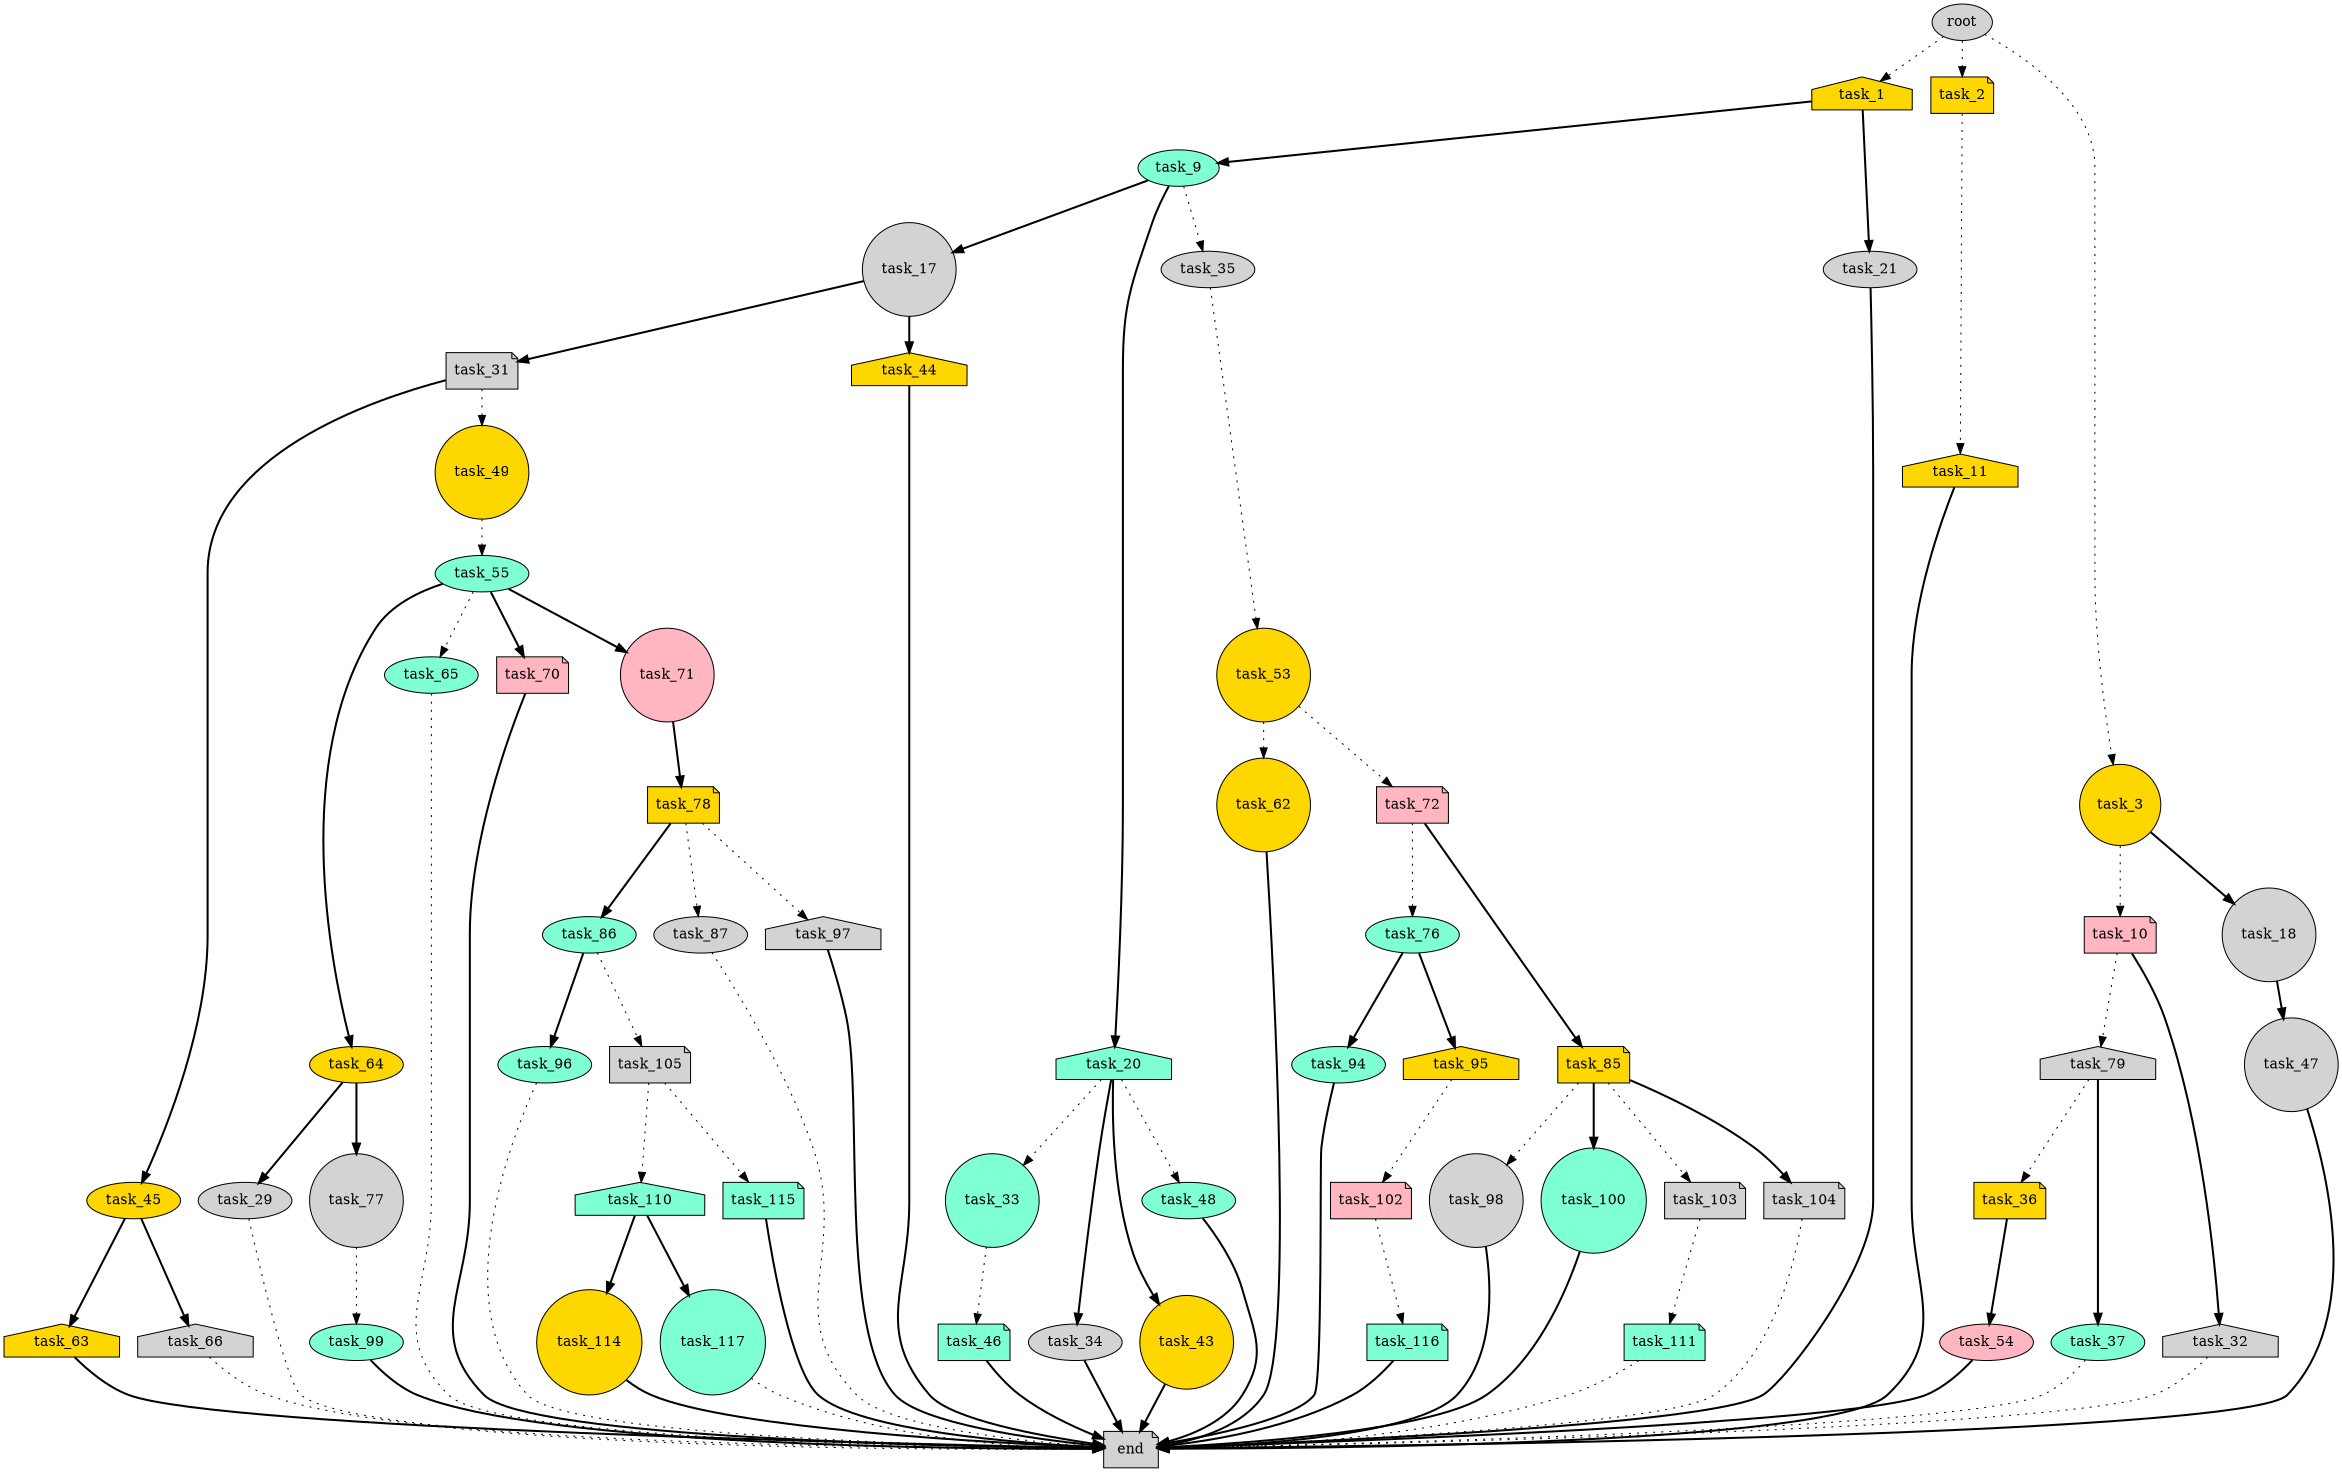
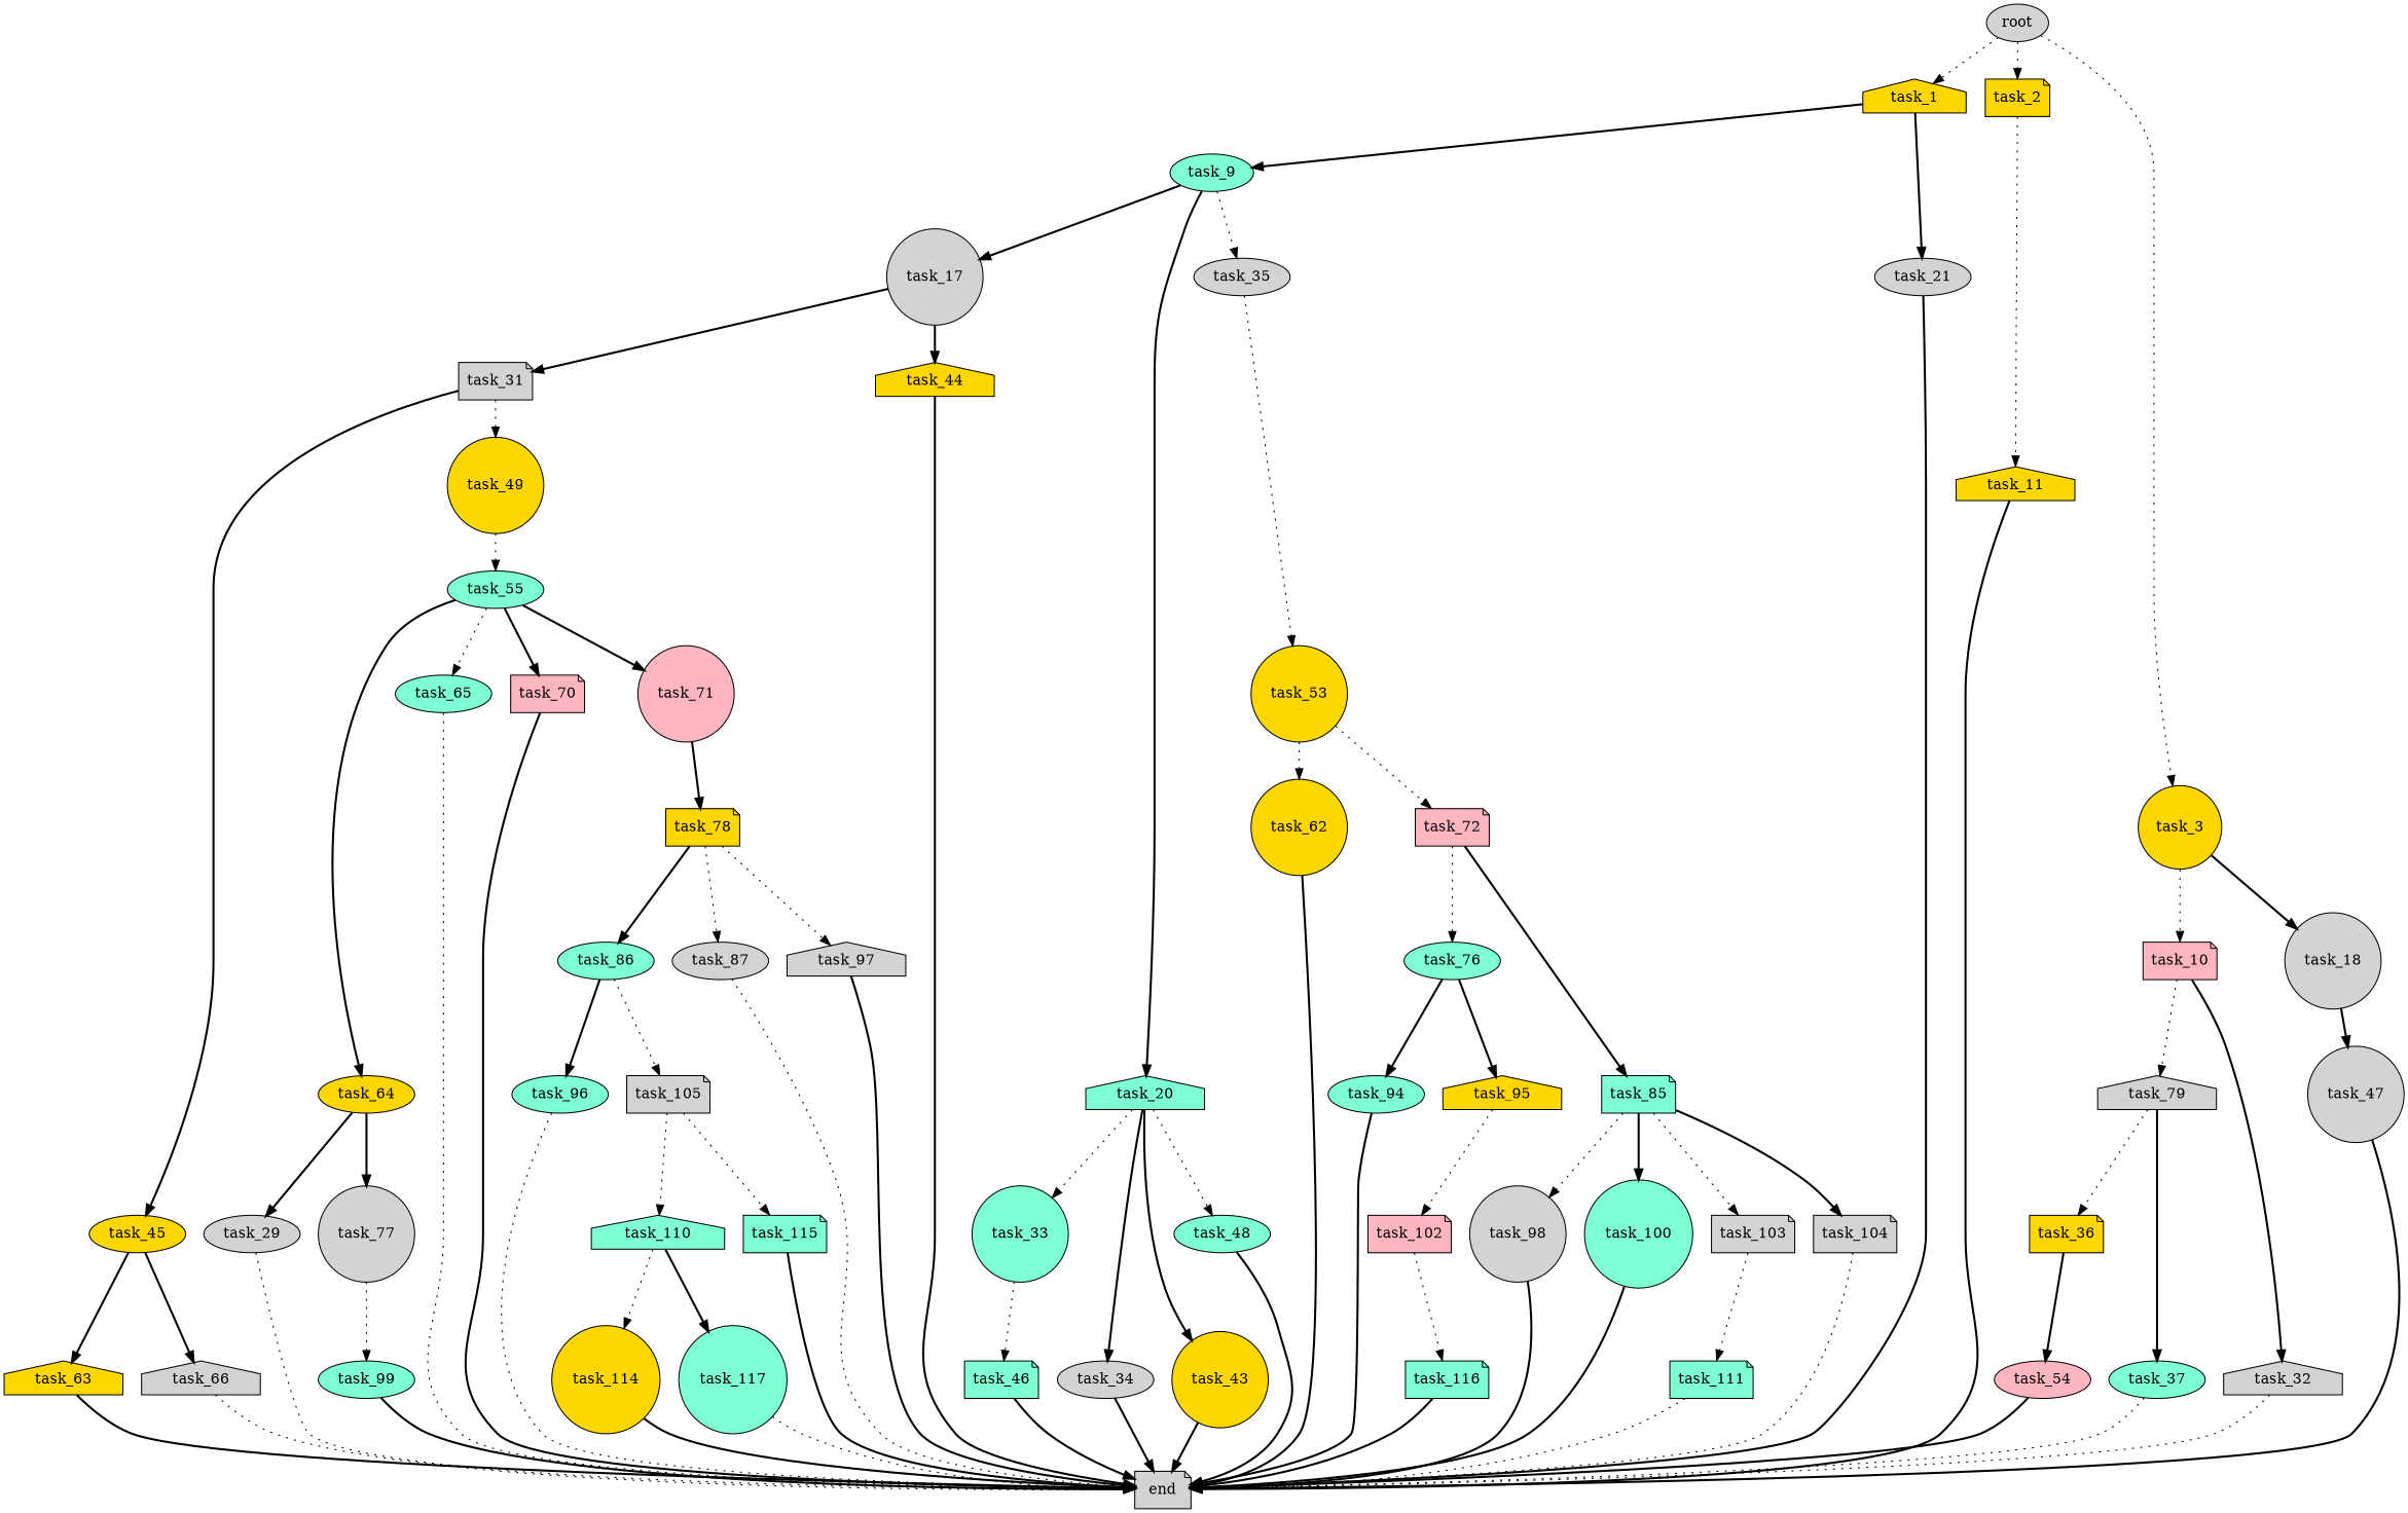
  digraph {
    node [fillcolor=lightgrey shape=ellipse style=filled]
    edge [style=bold]
    task_1 [fillcolor=gold shape=house]
    root
    task_2 [fillcolor=gold shape=note]
    task_3 [fillcolor=gold shape=circle]
    task_9 [fillcolor=aquamarine]
    task_21
    task_11 [fillcolor=gold shape=house]
    task_10 [fillcolor=lightpink shape=note]
    task_18 [shape=circle]
    task_17 [shape=circle]
    task_20 [fillcolor=aquamarine shape=house]
    task_35
    end [shape=note]
    n14 [label=task_79 shape=house]
    task_32 [shape=house]
    task_47 [shape=circle]
    task_31 [shape=note]
    task_44 [fillcolor=gold shape=house]
    task_33 [fillcolor=aquamarine shape=circle]
    task_34
    task_43 [fillcolor=gold shape=circle]
    task_48 [fillcolor=aquamarine]
    task_53 [fillcolor=gold shape=circle]
    task_36 [fillcolor=gold shape=note]
    task_37 [fillcolor=aquamarine]
    task_45 [fillcolor=gold]
    task_49 [fillcolor=gold shape=circle]
    task_46 [fillcolor=aquamarine shape=note]
    task_62 [fillcolor=gold shape=circle]
    task_72 [fillcolor=lightpink shape=note]
    task_54 [fillcolor=lightpink]
    task_63 [fillcolor=gold shape=house]
    task_66 [shape=house]
    task_55 [fillcolor=aquamarine]
    task_64 [fillcolor=gold]
    task_65 [fillcolor=aquamarine]
    task_70 [fillcolor=lightpink shape=note]
    task_71 [fillcolor=lightpink shape=circle]
    task_76 [fillcolor=aquamarine]
-   task_85 [fillcolor=gold shape=note]
+   task_85 [fillcolor=aquamarine shape=note]
    n41 [label=task_29]
    task_77 [shape=circle]
    task_78 [fillcolor=gold shape=note]
    task_94 [fillcolor=aquamarine]
    task_95 [fillcolor=gold shape=house]
    task_98 [shape=circle]
    task_100 [fillcolor=aquamarine shape=circle]
    task_103 [shape=note]
    task_104 [shape=note]
    task_99 [fillcolor=aquamarine]
    task_86 [fillcolor=aquamarine]
    task_87
    task_97 [shape=house]
    task_96 [fillcolor=aquamarine]
    task_105 [shape=note]
    task_102 [fillcolor=lightpink shape=note]
    task_111 [fillcolor=aquamarine shape=note]
    task_116 [fillcolor=aquamarine shape=note]
    task_110 [fillcolor=aquamarine shape=house]
    task_115 [fillcolor=aquamarine shape=note]
    task_114 [fillcolor=gold shape=circle]
    task_117 [fillcolor=aquamarine shape=circle]
    task_1 -> task_9
    task_1 -> task_21
    root -> task_1 [style=dotted]
    root -> task_2 [style=dotted]
    root -> task_3 [style=dotted]
    task_2 -> task_11 [style=dotted]
    task_3 -> task_10 [style=dotted]
    task_3 -> task_18
    task_9 -> task_17
    task_9 -> task_20
    task_9 -> task_35 [style=dotted]
    task_21 -> end
    task_11 -> end
    task_10 -> n14 [style=dotted]
    task_10 -> task_32
    task_18 -> task_47
    task_17 -> task_31
    task_17 -> task_44
    task_20 -> task_33 [style=dotted]
    task_20 -> task_34
    task_20 -> task_43
    task_20 -> task_48 [style=dotted]
    task_35 -> task_53 [style=dotted]
    n14 -> task_36 [style=dotted]
    n14 -> task_37
    task_32 -> end [style=dotted]
    task_47 -> end
    task_31 -> task_45
    task_31 -> task_49 [style=dotted]
    task_44 -> end
    task_33 -> task_46 [style=dotted]
    task_34 -> end
    task_43 -> end
    task_48 -> end
    task_53 -> task_62 [style=dotted]
    task_53 -> task_72 [style=dotted]
    task_36 -> task_54
    task_37 -> end [style=dotted]
    task_45 -> task_63
    task_45 -> task_66
    task_49 -> task_55 [style=dotted]
    task_46 -> end
    task_62 -> end
    task_72 -> task_76 [style=dotted]
    task_72 -> task_85
    task_54 -> end
    task_63 -> end
    task_66 -> end [style=dotted]
    task_55 -> task_64
    task_55 -> task_65 [style=dotted]
    task_55 -> task_70
    task_55 -> task_71
    task_64 -> n41
    task_64 -> task_77
    task_65 -> end [style=dotted]
    task_70 -> end
    task_71 -> task_78
    task_76 -> task_94
    task_76 -> task_95
    task_85 -> task_98 [style=dotted]
    task_85 -> task_100
    task_85 -> task_103 [style=dotted]
    task_85 -> task_104
    n41 -> end [style=dotted]
    task_77 -> task_99 [style=dotted]
    task_78 -> task_86
    task_78 -> task_87 [style=dotted]
    task_78 -> task_97 [style=dotted]
    task_94 -> end
    task_95 -> task_102 [style=dotted]
    task_98 -> end
    task_100 -> end
    task_103 -> task_111 [style=dotted]
    task_104 -> end [style=dotted]
    task_99 -> end
    task_86 -> task_96
    task_86 -> task_105 [style=dotted]
    task_87 -> end [style=dotted]
    task_97 -> end
    task_96 -> end [style=dotted]
    task_105 -> task_110 [style=dotted]
    task_105 -> task_115 [style=dotted]
    task_102 -> task_116 [style=dotted]
    task_111 -> end [style=dotted]
    task_116 -> end
-   task_110 -> task_114
+   task_110 -> task_114 [style=dotted]
    task_110 -> task_117
    task_115 -> end
    task_114 -> end
    task_117 -> end [style=dotted]
  }
